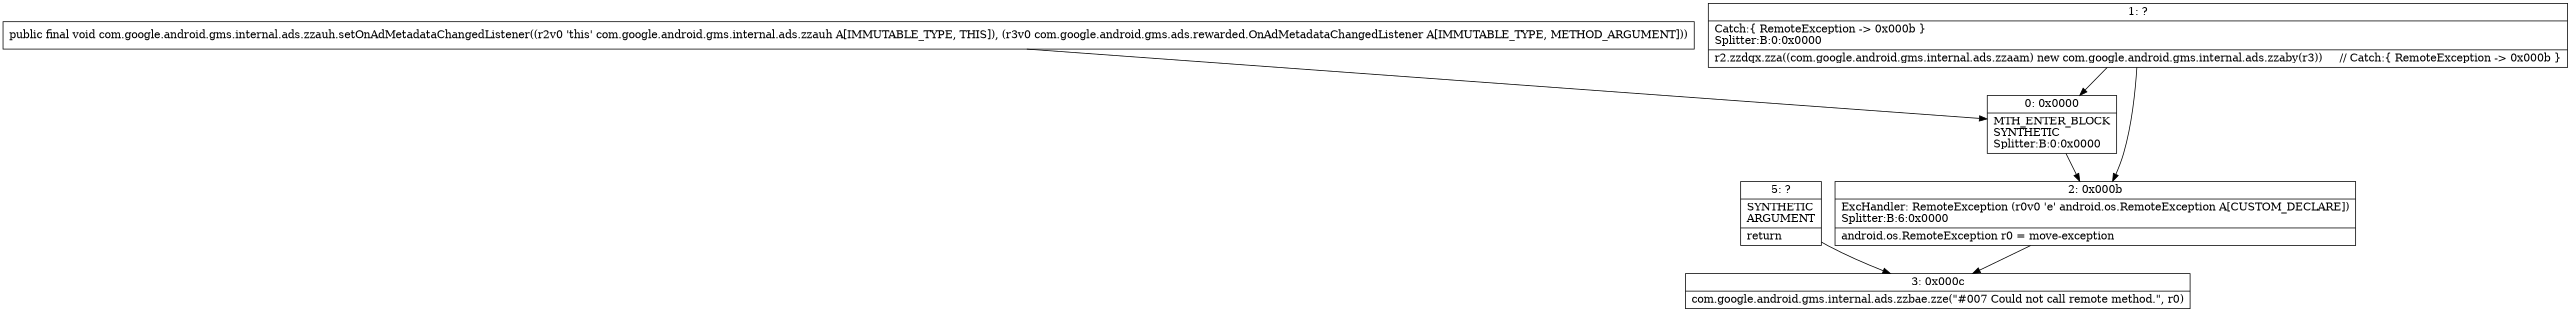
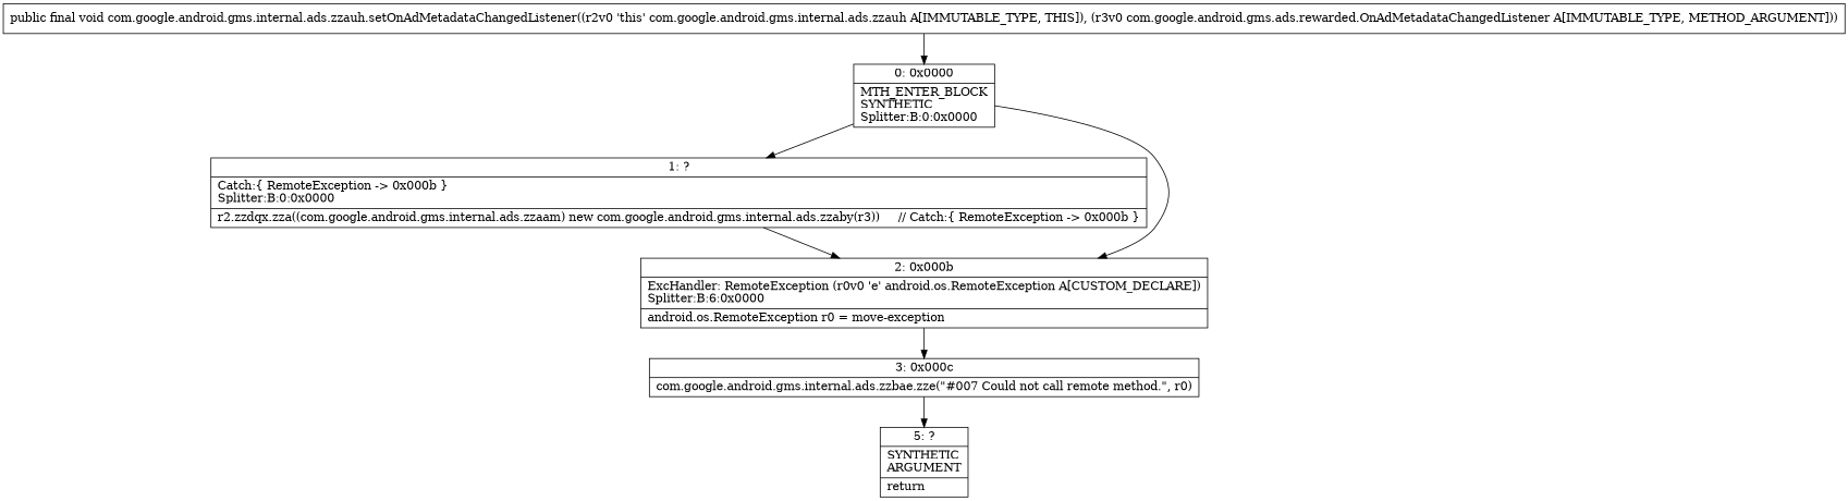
  digraph {
    node [shape=record]
    n1 [label="{0\:\ 0x0000|MTH_ENTER_BLOCK\lSYNTHETIC\lSplitter:B:0:0x0000\l}"]
    n2 [label="{1\:\ ?|Catch:\{ RemoteException \-\> 0x000b \}\lSplitter:B:0:0x0000\l|r2.zzdqx.zza((com.google.android.gms.internal.ads.zzaam) new com.google.android.gms.internal.ads.zzaby(r3))     \/\/ Catch:\{ RemoteException \-\> 0x000b \}\l}"]
    n3 [label="{2\:\ 0x000b|ExcHandler: RemoteException (r0v0 'e' android.os.RemoteException A[CUSTOM_DECLARE])\lSplitter:B:6:0x0000\l|android.os.RemoteException r0 = move\-exception\l}"]
    n4 [label="{3\:\ 0x000c|com.google.android.gms.internal.ads.zzbae.zze(\"#007 Could not call remote method.\", r0)\l}"]
    n5 [label="{5\:\ ?|SYNTHETIC\lARGUMENT\l|return\l}"]
    n6 [label="{public final void com.google.android.gms.internal.ads.zzauh.setOnAdMetadataChangedListener((r2v0 'this' com.google.android.gms.internal.ads.zzauh A[IMMUTABLE_TYPE, THIS]), (r3v0 com.google.android.gms.ads.rewarded.OnAdMetadataChangedListener A[IMMUTABLE_TYPE, METHOD_ARGUMENT])) }"]
-   n2 -> n1
+   n1 -> n2
    n1 -> n3
    n2 -> n3
    n3 -> n4
-   n5 -> n4
+   n4 -> n5
    n6 -> n1
  }
